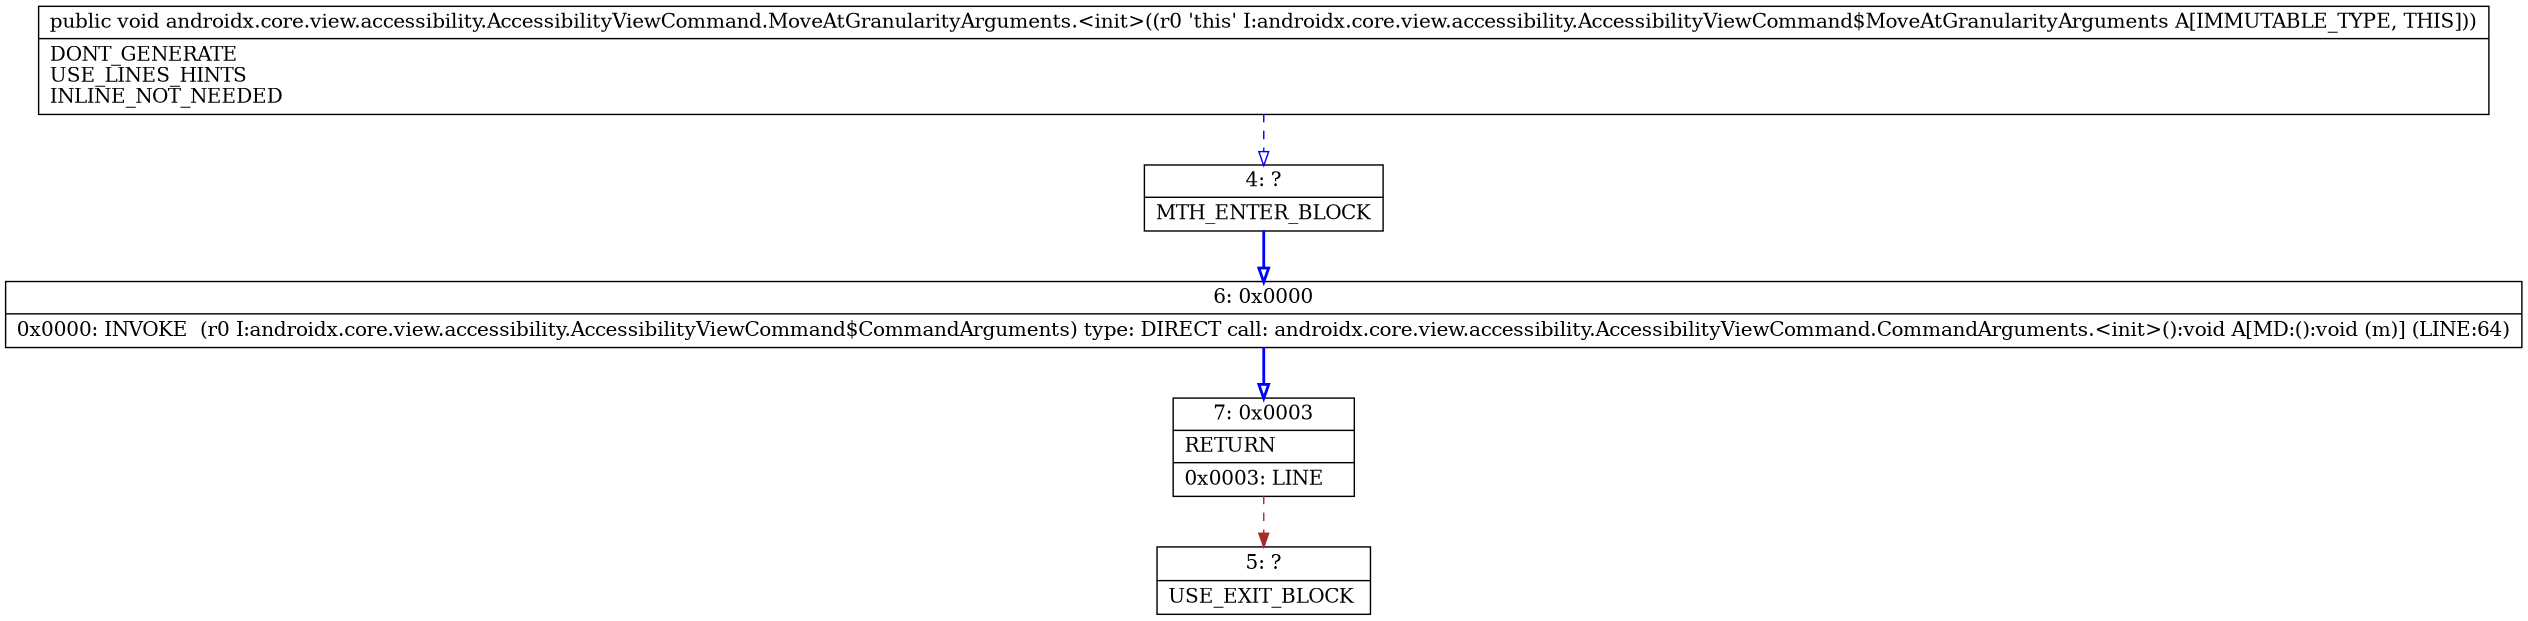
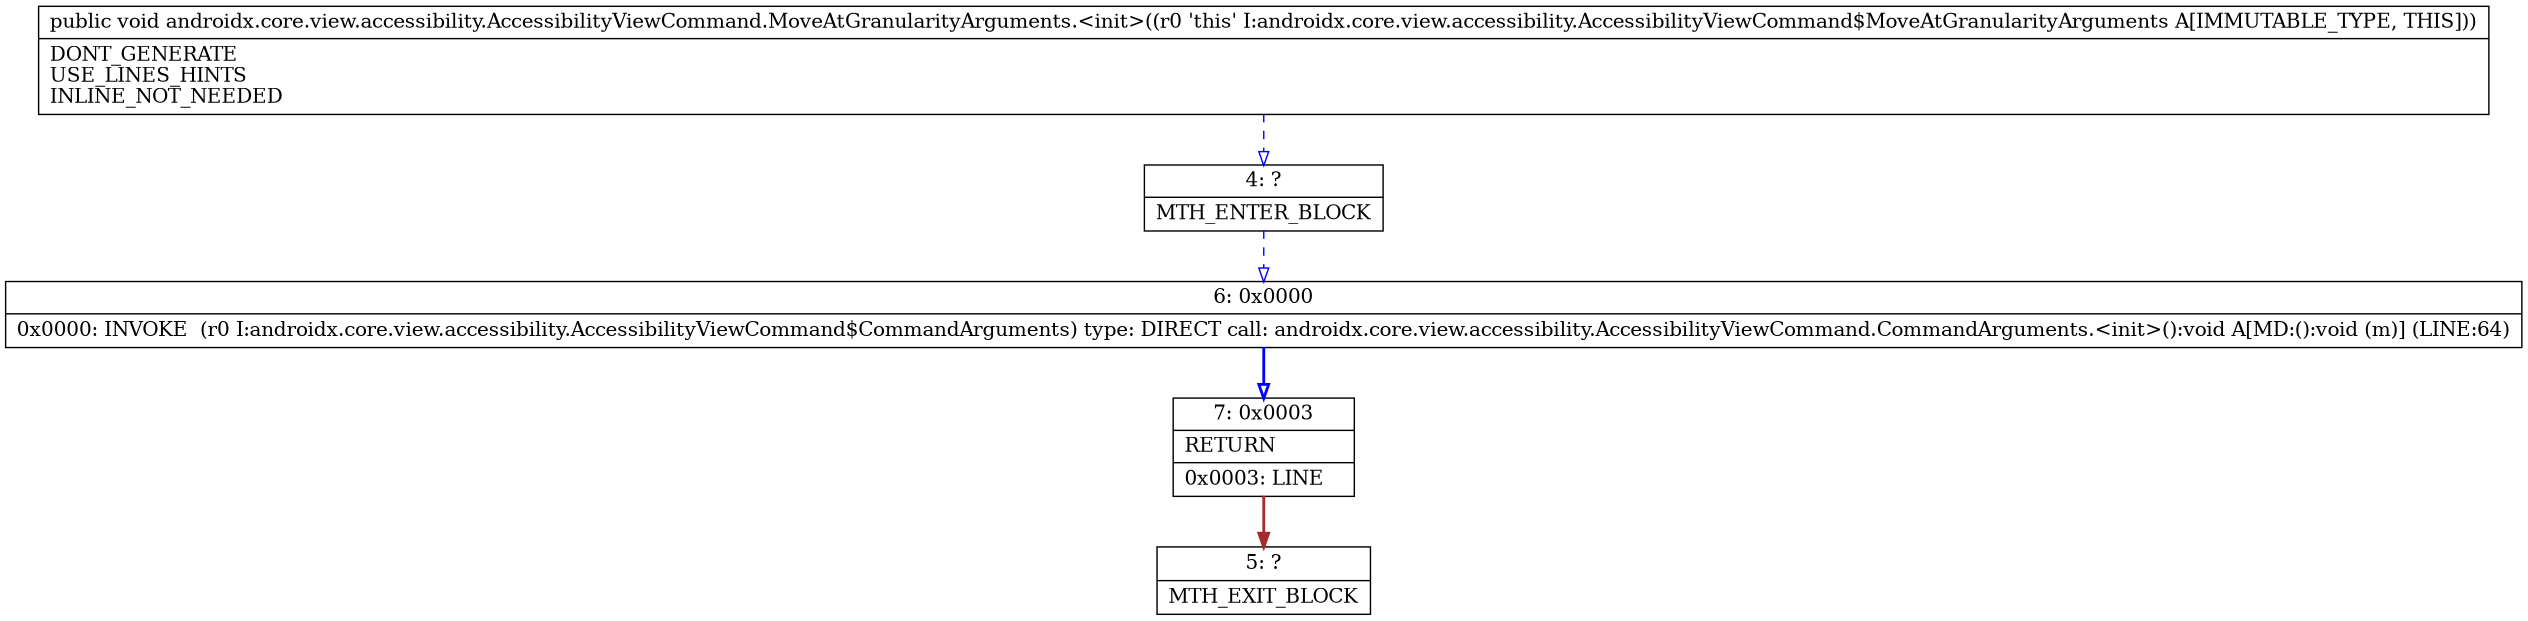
  digraph {
    node [shape=record]
    edge [arrowhead=onormal color=blue style=dashed]
    n1 [label="{4\:\ ?|MTH_ENTER_BLOCK\l}"]
    n2 [label="{6\:\ 0x0000|0x0000: INVOKE  (r0 I:androidx.core.view.accessibility.AccessibilityViewCommand$CommandArguments) type: DIRECT call: androidx.core.view.accessibility.AccessibilityViewCommand.CommandArguments.\<init\>():void A[MD:():void (m)] (LINE:64)\l}"]
    n3 [label="{7\:\ 0x0003|RETURN\l|0x0003: LINE   \l}"]
-   n4 [label="{5\:\ ?|USE_EXIT_BLOCK\l}"]
+   n4 [label="{5\:\ ?|MTH_EXIT_BLOCK\l}"]
    n5 [label="{public void androidx.core.view.accessibility.AccessibilityViewCommand.MoveAtGranularityArguments.\<init\>((r0 'this' I:androidx.core.view.accessibility.AccessibilityViewCommand$MoveAtGranularityArguments A[IMMUTABLE_TYPE, THIS]))  | DONT_GENERATE\lUSE_LINES_HINTS\lINLINE_NOT_NEEDED\l}"]
-   n1 -> n2 [style=bold]
+   n1 -> n2
    n2 -> n3 [style=bold]
-   n3 -> n4 [arrowhead=normal color=brown]
+   n3 -> n4 [arrowhead=normal color=brown style=bold]
    n5 -> n1
  }
